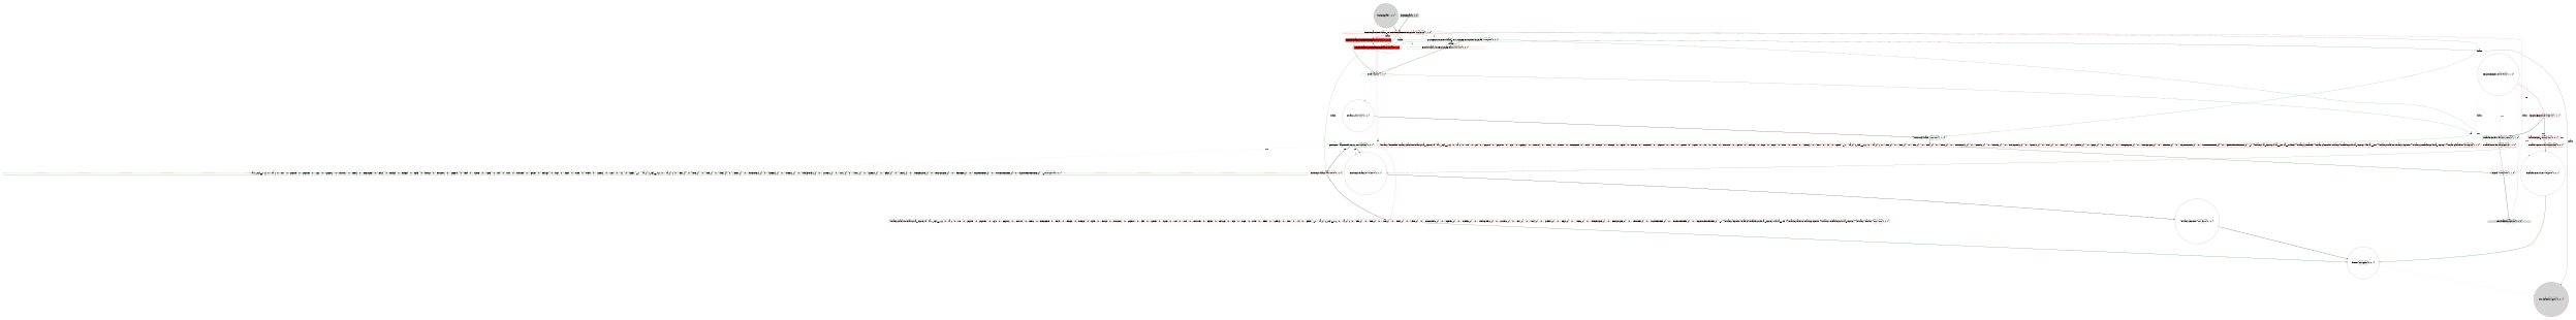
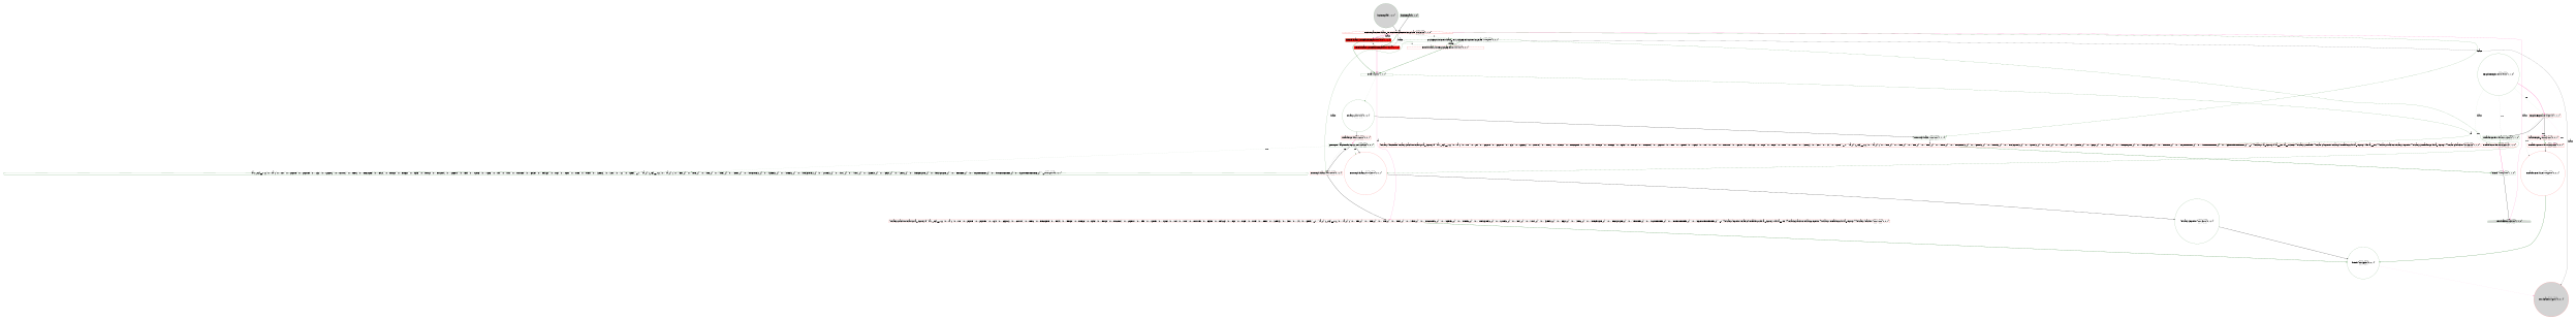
  digraph {
    node [color=darkgreen fillcolor=white shape=note style=filled]
    edge [color=darkgreen style=bold]
    n1 [color=red label="{setState(303)match(T__0)setState(312)_la = _input.LA(1)if ((((_la) & ~0x3f) == 0 && ((1L << _la) & ((1L << T__0) | (1L << ANALYZE) | (1L << ANALYZED) | (1L << CAST) | (1L << CATALOGS) | (1L << COLUMNS) | (1L << DEBUG) | (1L << EXECUTABLE) | (1L << EXISTS) | (1L << EXPLAIN) | (1L << EXTRACT) | (1L << FALSE) | (1L << FORMAT) | (1L << FUNCTIONS) | (1L << GRAPHVIZ) | (1L << LEFT) | (1L << MAPPED) | (1L << MATCH) | (1L << NOT) | (1L << NULL) | (1L << OPTIMIZED) | (1L << PARSED) | (1L << PHYSICAL) | (1L << PLAN) | (1L << RIGHT) | (1L << RLIKE) | (1L << QUERY) | (1L << SCHEMAS) | (1L << SHOW) | (1L << SYS) | (1L << TABLES))) != 0) || ((((_la - 64)) & ~0x3f) == 0 && ((1L << (_la - 64)) & ((1L << (TEXT - 64)) | (1L << (TRUE - 64)) | (1L << (TYPE - 64)) | (1L << (TYPES - 64)) | (1L << (VERIFY - 64)) | (1L << (FUNCTION_ESC - 64)) | (1L << (DATE_ESC - 64)) | (1L << (TIME_ESC - 64)) | (1L << (TIMESTAMP_ESC - 64)) | (1L << (GUID_ESC - 64)) | (1L << (PLUS - 64)) | (1L << (MINUS - 64)) | (1L << (ASTERISK - 64)) | (1L << (PARAM - 64)) | (1L << (STRING - 64)) | (1L << (INTEGER_VALUE - 64)) | (1L << (DECIMAL_VALUE - 64)) | (1L << (IDENTIFIER - 64)) | (1L << (DIGIT_IDENTIFIER - 64)) | (1L << (QUOTED_IDENTIFIER - 64)) | (1L << (BACKQUOTED_IDENTIFIER - 64)))) != 0)) {{setState(304)expression()setState(309)_errHandler.sync(this)_la = _input.LA(1)while (_la == T__2) {{{setState(305)match(T__2)setState(306)expression()}}setState(311)_errHandler.sync(this)_la = _input.LA(1)}}}setState(314)match(T__1)}@@@11@@@['0', '0', '1']"]
    n2 [label="{exitRule()}@@@55@@@['0', '0', '1']" shape=circle]
    n3 [color=red fillcolor=lightgray label="return _localctx@@@58@@@['0', '0', '1']" shape=circle]
    n4 [label="_errHandler.reportError(this,re)@@@51@@@['1', '1', '0']"]
    n5 [color=red label="_errHandler.recover(this,re)@@@52@@@['1', '1', '0']"]
    n6 [label="{exitRule()}@@@54@@@['1', '1', '0']"]
    n7 [color=red label="enterRule(_localctx,24,RULE_groupingExpressions)@@@4@@@['0', '0', '1']" shape=house]
    n8 [label="int _la@@@5@@@['1', '1', '1']" shape=house]
    n9 [label="setState(316)@@@7@@@['0', '0', '1']" shape=circle]
    n10 [color=red label="{setState(614)functionName()setState(615)match(T__0)setState(627)_la = _input.LA(1)if ((((_la) & ~0x3f) == 0 && ((1L << _la) & ((1L << T__0) | (1L << ALL) | (1L << ANALYZE) | (1L << ANALYZED) | (1L << CAST) | (1L << CATALOGS) | (1L << COLUMNS) | (1L << DEBUG) | (1L << DISTINCT) | (1L << EXECUTABLE) | (1L << EXISTS) | (1L << EXPLAIN) | (1L << EXTRACT) | (1L << FALSE) | (1L << FORMAT) | (1L << FUNCTIONS) | (1L << GRAPHVIZ) | (1L << LEFT) | (1L << MAPPED) | (1L << MATCH) | (1L << NOT) | (1L << NULL) | (1L << OPTIMIZED) | (1L << PARSED) | (1L << PHYSICAL) | (1L << PLAN) | (1L << RIGHT) | (1L << RLIKE) | (1L << QUERY) | (1L << SCHEMAS) | (1L << SHOW) | (1L << SYS) | (1L << TABLES))) != 0) || ((((_la - 64)) & ~0x3f) == 0 && ((1L << (_la - 64)) & ((1L << (TEXT - 64)) | (1L << (TRUE - 64)) | (1L << (TYPE - 64)) | (1L << (TYPES - 64)) | (1L << (VERIFY - 64)) | (1L << (FUNCTION_ESC - 64)) | (1L << (DATE_ESC - 64)) | (1L << (TIME_ESC - 64)) | (1L << (TIMESTAMP_ESC - 64)) | (1L << (GUID_ESC - 64)) | (1L << (PLUS - 64)) | (1L << (MINUS - 64)) | (1L << (ASTERISK - 64)) | (1L << (PARAM - 64)) | (1L << (STRING - 64)) | (1L << (INTEGER_VALUE - 64)) | (1L << (DECIMAL_VALUE - 64)) | (1L << (IDENTIFIER - 64)) | (1L << (DIGIT_IDENTIFIER - 64)) | (1L << (QUOTED_IDENTIFIER - 64)) | (1L << (BACKQUOTED_IDENTIFIER - 64)))) != 0)) {{setState(617)_la = _input.LA(1)if (_la == ALL || _la == DISTINCT) {{setState(616)setQuantifier()}}setState(619)expression()setState(624)_errHandler.sync(this)_la = _input.LA(1)while (_la == T__2) {{{setState(620)match(T__2)setState(621)expression()}}setState(626)_errHandler.sync(this)_la = _input.LA(1)}}}setState(629)match(T__1)}@@@8@@@['1', '1', '0']"]
    n11 [label="enterOuterAlt(_localctx,1)@@@7@@@['1', '1', '0']" shape=box]
+   n12 [color=red label="_errHandler.sync(this)@@@8@@@['0', '0', '1']"]
    n13 [color=red label="_localctx.exception = re@@@51@@@['0', '0', '1']"]
    n14 [color=red label="_errHandler.reportError(this,re)@@@52@@@['0', '0', '1']"]
    n15 [color=red label="_errHandler.recover(this,re)@@@53@@@['0', '0', '1']" shape=circle]
    n16 [fillcolor=lightgray label="return _localctx@@@57@@@['1', '1', '0']" shape=house]
    n17 [label="getInterpreter().adaptivePredict(_input,37,_ctx)@@@9@@@['0', '0', '1']" shape=box]
    n18 [color=red label="enterOuterAlt(_localctx,2)@@@42@@@['0', '0', '1']" shape=circle]
    n19 [label="(((_la) & ~0x3f) == 0 && ((1L << _la) & ((1L << T__0) | (1L << ANALYZE) | (1L << ANALYZED) | (1L << CAST) | (1L << CATALOGS) | (1L << COLUMNS) | (1L << DEBUG) | (1L << EXECUTABLE) | (1L << EXISTS) | (1L << EXPLAIN) | (1L << EXTRACT) | (1L << FALSE) | (1L << FORMAT) | (1L << FUNCTIONS) | (1L << GRAPHVIZ) | (1L << LEFT) | (1L << MAPPED) | (1L << MATCH) | (1L << NOT) | (1L << NULL) | (1L << OPTIMIZED) | (1L << PARSED) | (1L << PHYSICAL) | (1L << PLAN) | (1L << RIGHT) | (1L << RLIKE) | (1L << QUERY) | (1L << SCHEMAS) | (1L << SHOW) | (1L << SYS) | (1L << TABLES))) != 0) || ((((_la - 64)) & ~0x3f) == 0 && ((1L << (_la - 64)) & ((1L << (TEXT - 64)) | (1L << (TRUE - 64)) | (1L << (TYPE - 64)) | (1L << (TYPES - 64)) | (1L << (VERIFY - 64)) | (1L << (FUNCTION_ESC - 64)) | (1L << (DATE_ESC - 64)) | (1L << (TIME_ESC - 64)) | (1L << (TIMESTAMP_ESC - 64)) | (1L << (GUID_ESC - 64)) | (1L << (PLUS - 64)) | (1L << (MINUS - 64)) | (1L << (ASTERISK - 64)) | (1L << (PARAM - 64)) | (1L << (STRING - 64)) | (1L << (INTEGER_VALUE - 64)) | (1L << (DECIMAL_VALUE - 64)) | (1L << (IDENTIFIER - 64)) | (1L << (DIGIT_IDENTIFIER - 64)) | (1L << (QUOTED_IDENTIFIER - 64)) | (1L << (BACKQUOTED_IDENTIFIER - 64)))) != 0)@@@16@@@['0', '0', '1']" shape=house]
    n20 [color=red label="enterOuterAlt(_localctx,1)@@@10@@@['0', '0', '1']"]
    n21 [label="{setState(315)expression()}@@@43@@@['0', '0', '1']" shape=circle]
    n22 [fillcolor=lightgray label="functionTemplate['1', '0', '0']" shape=circle]
    n23 [color=red label="FunctionTemplateContext _localctx = new FunctionTemplateContext(_ctx,getState())@@@3@@@['1', '1', '0']" shape=house]
    n24 [fillcolor=red label="enterRule(_localctx,70,RULE_functionTemplate)@@@4@@@['1', '0', '0']"]
    n25 [fillcolor=red label="enterRule(_localctx,72,RULE_functionTemplate)@@@4@@@['0', '1', '0']"]
    n26 [label="GroupingExpressionsContext _localctx = new GroupingExpressionsContext(_ctx,getState())@@@3@@@['0', '0', '1']" shape=house]
    n27 [color=red label="RecognitionException re@@@50@@@['1', '1', '1']" shape=box]
    n28 [fillcolor=lightgray label="functionTemplate['0', '1', '0']" shape=box]
    n29 [label="RecognitionException re@@@49@@@['1', '1', '0']" shape=circle]
    n1 -> n2
    n2 -> n3 [color=deeppink style=dotted]
    n4 -> n5
    n5 -> n6 [color=deeppink]
    n6 -> n16 [color=black]
    n7 -> n8
    n8 -> n1 [color=deeppink label=_la style=solid]
    n8 -> n9 [style=dotted]
    n8 -> n10 [label=_la style=solid]
    n9 -> n11 [color=black]
+   n9 -> n12 [color=black]
    n10 -> n6
    n11 -> n10 [color=black]
+   n12 -> n17 [color=deeppink]
    n13 -> n14
    n14 -> n15 [color=black]
    n15 -> n2
    n17 -> n18 [label=true style=dotted]
    n17 -> n18 [color=black]
    n17 -> n19 [label=true style=dotted]
    n17 -> n20 [color=black label=true style=dotted]
    n17 -> n20 [color=black]
    n18 -> n21 [color=black]
    n20 -> n1 [color=black]
    n21 -> n2 [color=black]
    n22 -> n23 [color=black]
    n23 -> n11 [label=_localctx style=solid]
    n23 -> n16 [color=deeppink label=_localctx style=solid]
    n23 -> n24 [color=deeppink]
    n23 -> n24 [color=deeppink label=_localctx style=solid]
    n23 -> n25 [color=black label=_localctx style=solid]
    n23 -> n25
    n23 -> n26 [label=0 style=dashed]
    n24 -> n7 [label=0 style=dashed]
    n24 -> n8
    n24 -> n25 [label=0 style=dashed]
    n25 -> n8 [color=deeppink]
    n26 -> n3 [color=black label=_localctx style=solid]
    n26 -> n7
    n26 -> n7 [label=_localctx style=solid]
    n26 -> n18 [label=_localctx style=solid]
    n26 -> n20 [label=_localctx style=solid]
    n27 -> n4 [color=black]
    n27 -> n13 [color=black]
    n27 -> n13 [color=deeppink label=true style=dotted]
    n27 -> n14 [color=deeppink label=true style=dotted]
    n27 -> n15 [color=black label=true style=dotted]
    n28 -> n23 [color=black]
    n29 -> n4 [color=black label=true style=dotted]
    n29 -> n5 [label=true style=dotted]
    n29 -> n27 [color=deeppink]
    n29 -> n27 [label=true style=dotted]
  }
